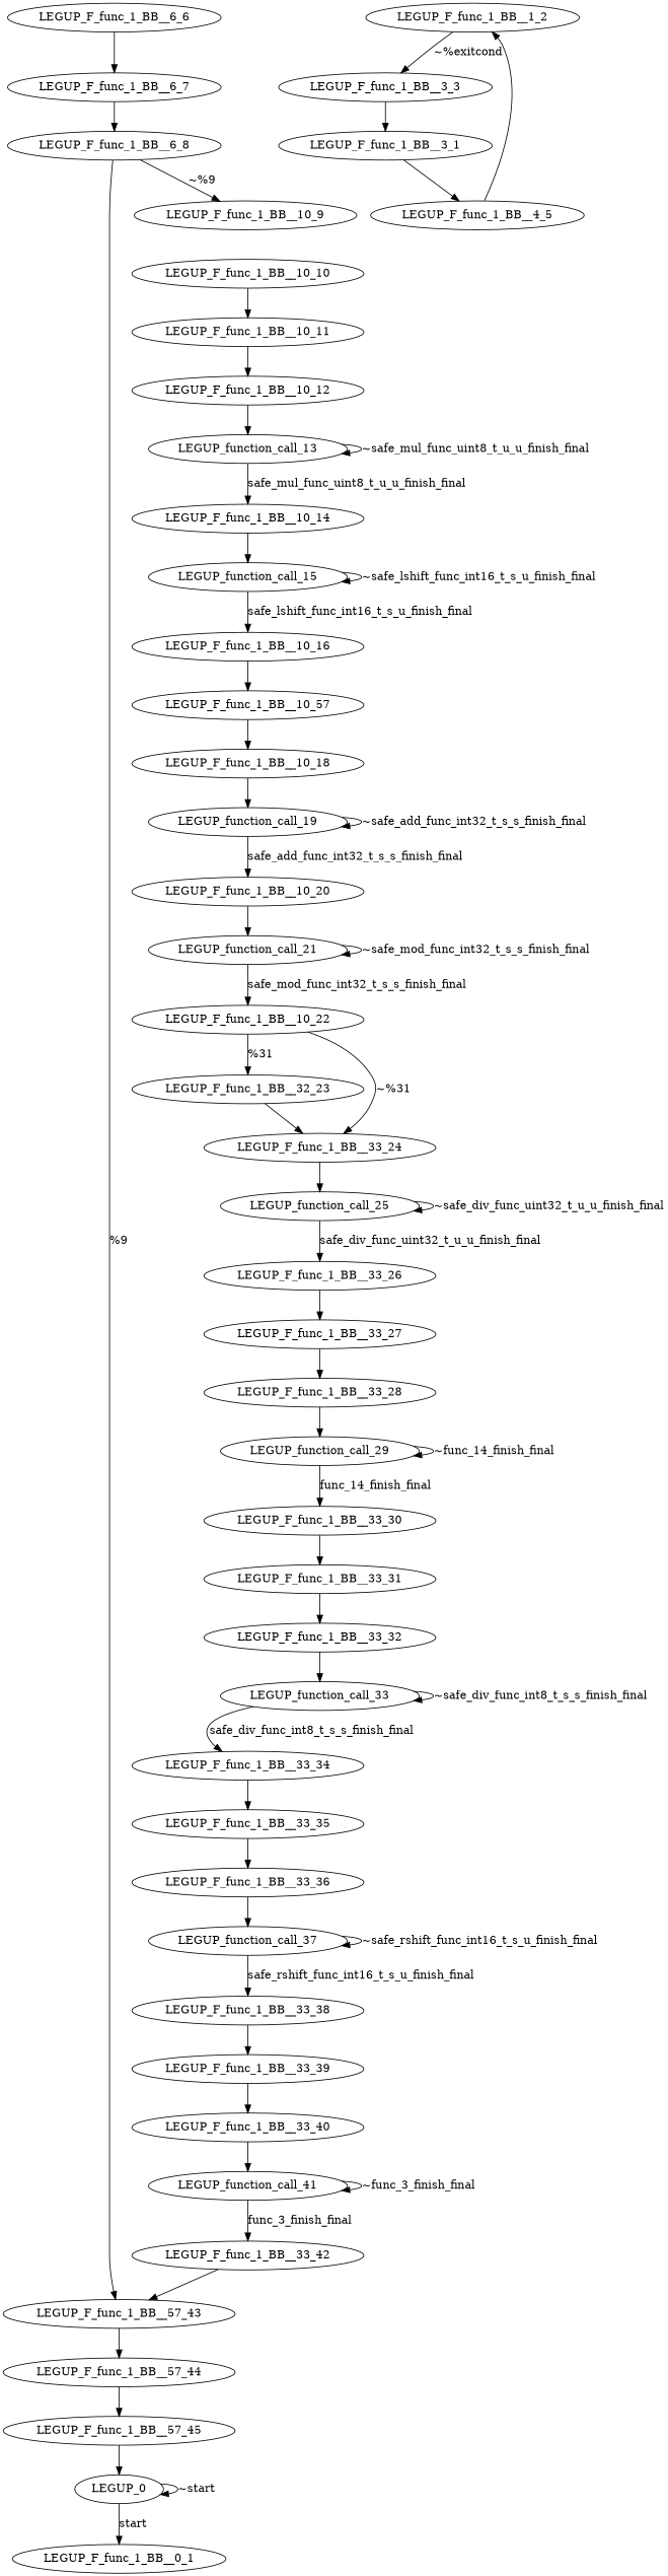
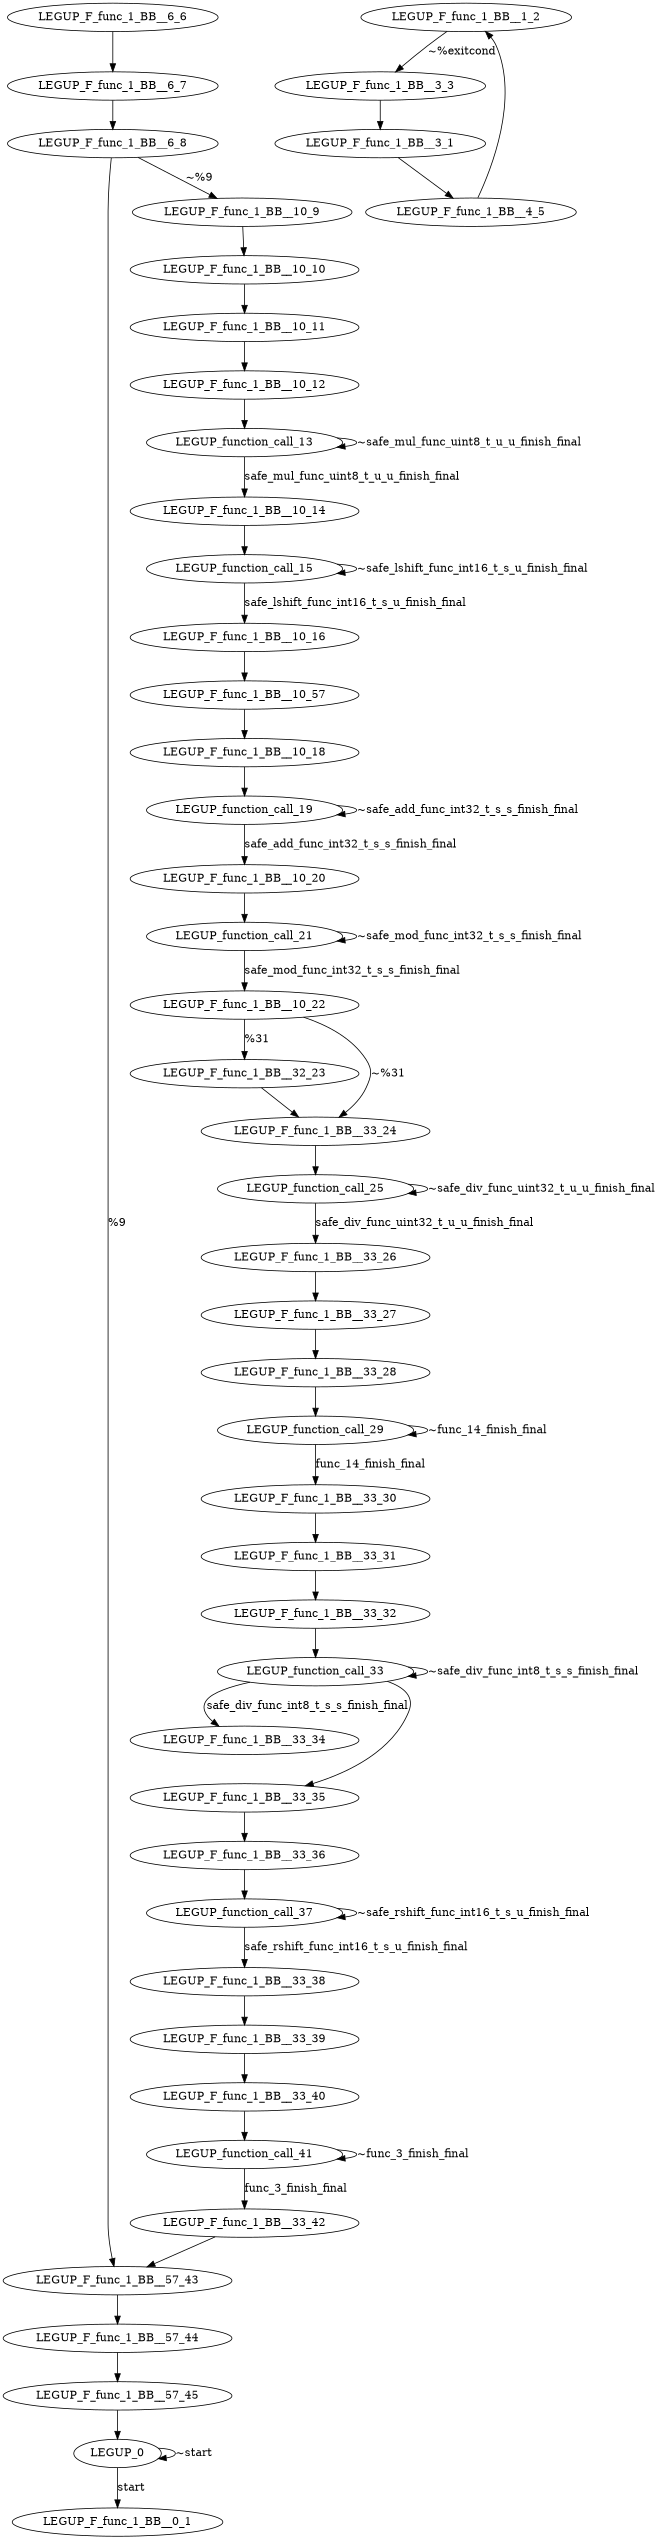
  digraph {
    n1 [label=LEGUP_F_func_1_BB__0_1]
    n2 [label=LEGUP_F_func_1_BB__1_2]
    n3 [label=LEGUP_F_func_1_BB__3_3]
    n4 [label=LEGUP_0]
    n5 [label=LEGUP_F_func_1_BB__6_6]
    n6 [label=LEGUP_F_func_1_BB__6_7]
    n7 [label=LEGUP_F_func_1_BB__3_1]
    n8 [label=LEGUP_F_func_1_BB__6_8]
    n9 [label=LEGUP_F_func_1_BB__4_5]
    n10 [label=LEGUP_F_func_1_BB__57_43]
    n11 [label=LEGUP_F_func_1_BB__10_9]
    n12 [label=LEGUP_F_func_1_BB__57_44]
    n13 [label=LEGUP_F_func_1_BB__10_10]
    n14 [label=LEGUP_F_func_1_BB__57_45]
    n15 [label=LEGUP_F_func_1_BB__10_11]
    n16 [label=LEGUP_F_func_1_BB__10_12]
    n17 [label=LEGUP_function_call_13]
    n18 [label=LEGUP_F_func_1_BB__10_14]
    n19 [label=LEGUP_function_call_15]
    n20 [label=LEGUP_F_func_1_BB__10_16]
    n21 [label=LEGUP_F_func_1_BB__10_57]
    n22 [label=LEGUP_F_func_1_BB__10_18]
    n23 [label=LEGUP_function_call_19]
    n24 [label=LEGUP_F_func_1_BB__10_20]
    n25 [label=LEGUP_function_call_21]
    n26 [label=LEGUP_F_func_1_BB__10_22]
    n27 [label=LEGUP_F_func_1_BB__32_23]
    n28 [label=LEGUP_F_func_1_BB__33_24]
    n29 [label=LEGUP_function_call_25]
    n30 [label=LEGUP_F_func_1_BB__33_26]
    n31 [label=LEGUP_F_func_1_BB__33_27]
    n32 [label=LEGUP_F_func_1_BB__33_28]
    n33 [label=LEGUP_function_call_29]
    n34 [label=LEGUP_F_func_1_BB__33_30]
    n35 [label=LEGUP_F_func_1_BB__33_31]
    n36 [label=LEGUP_F_func_1_BB__33_32]
    n37 [label=LEGUP_function_call_33]
    n38 [label=LEGUP_F_func_1_BB__33_34]
    n39 [label=LEGUP_F_func_1_BB__33_35]
    n40 [label=LEGUP_F_func_1_BB__33_36]
    n41 [label=LEGUP_function_call_37]
    n42 [label=LEGUP_F_func_1_BB__33_38]
    n43 [label=LEGUP_F_func_1_BB__33_39]
    n44 [label=LEGUP_F_func_1_BB__33_40]
    n45 [label=LEGUP_function_call_41]
    n46 [label=LEGUP_F_func_1_BB__33_42]
    n2 -> n3 [label="~%exitcond"]
    n3 -> n7
    n4 -> n1 [label=start]
    n4 -> n4 [label="~start"]
    n5 -> n6
    n6 -> n8
    n7 -> n9
    n8 -> n10 [label="%9"]
    n8 -> n11 [label="~%9"]
    n9 -> n2
    n10 -> n12
+   n11 -> n13
    n12 -> n14
    n13 -> n15
    n14 -> n4
    n15 -> n16
    n16 -> n17
    n17 -> n17 [label="~safe_mul_func_uint8_t_u_u_finish_final"]
    n17 -> n18 [label=safe_mul_func_uint8_t_u_u_finish_final]
    n18 -> n19
    n19 -> n19 [label="~safe_lshift_func_int16_t_s_u_finish_final"]
    n19 -> n20 [label=safe_lshift_func_int16_t_s_u_finish_final]
    n20 -> n21
    n21 -> n22
    n22 -> n23
    n23 -> n23 [label="~safe_add_func_int32_t_s_s_finish_final"]
    n23 -> n24 [label=safe_add_func_int32_t_s_s_finish_final]
    n24 -> n25
    n25 -> n25 [label="~safe_mod_func_int32_t_s_s_finish_final"]
    n25 -> n26 [label=safe_mod_func_int32_t_s_s_finish_final]
    n26 -> n27 [label="%31"]
    n26 -> n28 [label="~%31"]
    n27 -> n28
    n28 -> n29
    n29 -> n29 [label="~safe_div_func_uint32_t_u_u_finish_final"]
    n29 -> n30 [label=safe_div_func_uint32_t_u_u_finish_final]
    n30 -> n31
    n31 -> n32
    n32 -> n33
    n33 -> n33 [label="~func_14_finish_final"]
    n33 -> n34 [label=func_14_finish_final]
    n34 -> n35
    n35 -> n36
    n36 -> n37
    n37 -> n37 [label="~safe_div_func_int8_t_s_s_finish_final"]
    n37 -> n38 [label=safe_div_func_int8_t_s_s_finish_final]
-   n38 -> n39
+   n37 -> n39
    n39 -> n40
    n40 -> n41
    n41 -> n41 [label="~safe_rshift_func_int16_t_s_u_finish_final"]
    n41 -> n42 [label=safe_rshift_func_int16_t_s_u_finish_final]
    n42 -> n43
    n43 -> n44
    n44 -> n45
    n45 -> n45 [label="~func_3_finish_final"]
    n45 -> n46 [label=func_3_finish_final]
    n46 -> n10
  }
